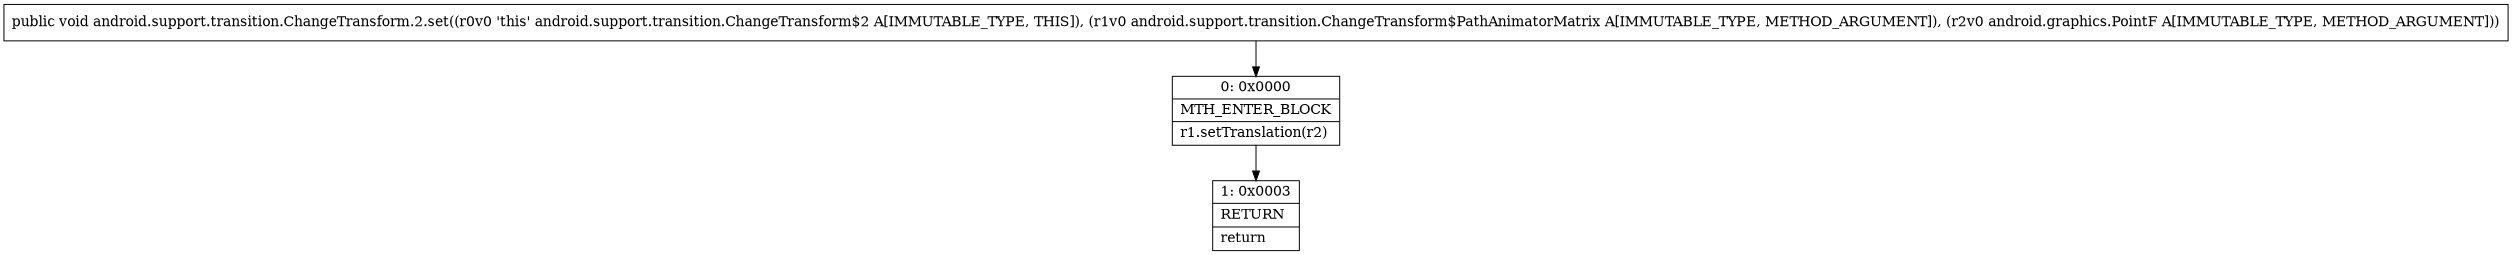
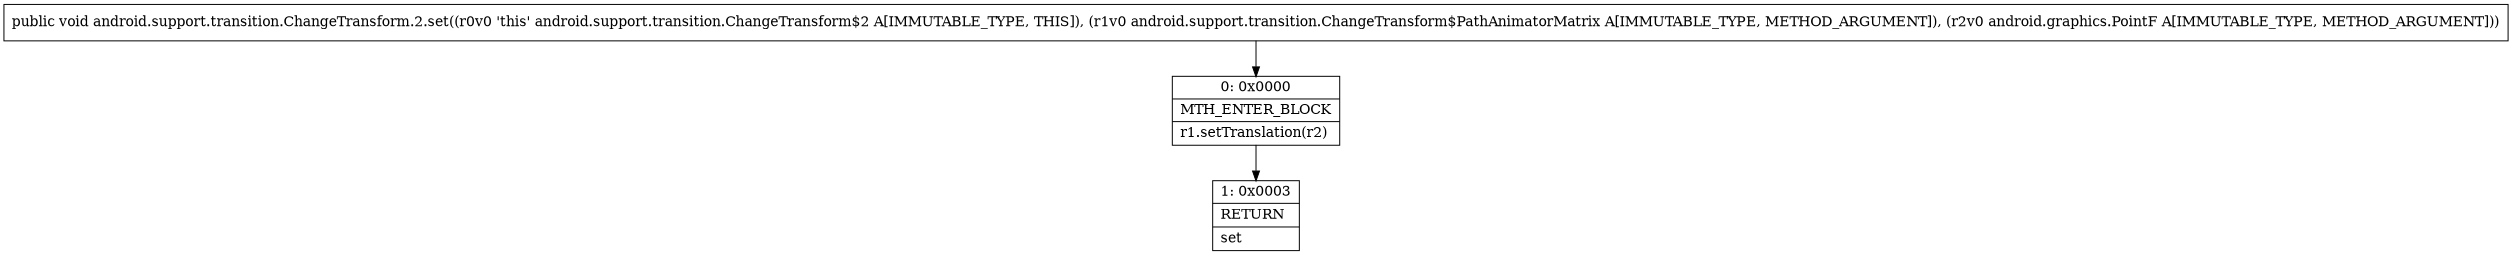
  digraph {
    node [shape=record]
    n1 [label="{0\:\ 0x0000|MTH_ENTER_BLOCK\l|r1.setTranslation(r2)\l}"]
-   n2 [label="{1\:\ 0x0003|RETURN\l|return\l}"]
+   n2 [label="{1\:\ 0x0003|RETURN\l|set\l}"]
    n3 [label="{public void android.support.transition.ChangeTransform.2.set((r0v0 'this' android.support.transition.ChangeTransform$2 A[IMMUTABLE_TYPE, THIS]), (r1v0 android.support.transition.ChangeTransform$PathAnimatorMatrix A[IMMUTABLE_TYPE, METHOD_ARGUMENT]), (r2v0 android.graphics.PointF A[IMMUTABLE_TYPE, METHOD_ARGUMENT])) }"]
    n1 -> n2
    n3 -> n1
  }
